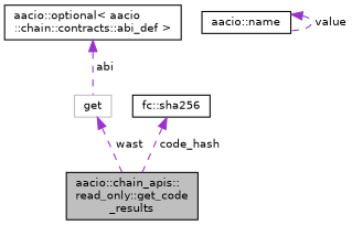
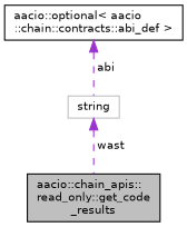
  digraph {
    node [color=black fillcolor=white fontname=Helvetica fontsize=10 shape=record style=filled]
    edge [color=darkorchid3 dir=back fontname=Helvetica fontsize=10 labelfontname=Helvetica labelfontsize=10 style=dashed]
    n1 [fillcolor=grey75 fontcolor=black height=0.2 label="aacio::chain_apis::\lread_only::get_code\l_results" width=0.4]
-   n2 [color=grey75 height=0.2 label=get width=0.4]
+   n2 [color=grey75 height=0.2 label=string width=0.4]
    n3 [height=0.2 label="aacio::optional\< aacio\l::chain::contracts::abi_def \>" width=0.4]
-   n4 [height=0.2 label="aacio::name" width=0.4]
-   n5 [height=0.2 label="fc::sha256" width=0.4]
    n2 -> n1 [label=" wast"]
    n3 -> n2 [label=" abi"]
-   n4 -> n4 [label=" value"]
-   n5 -> n1 [label=" code_hash"]
  }
